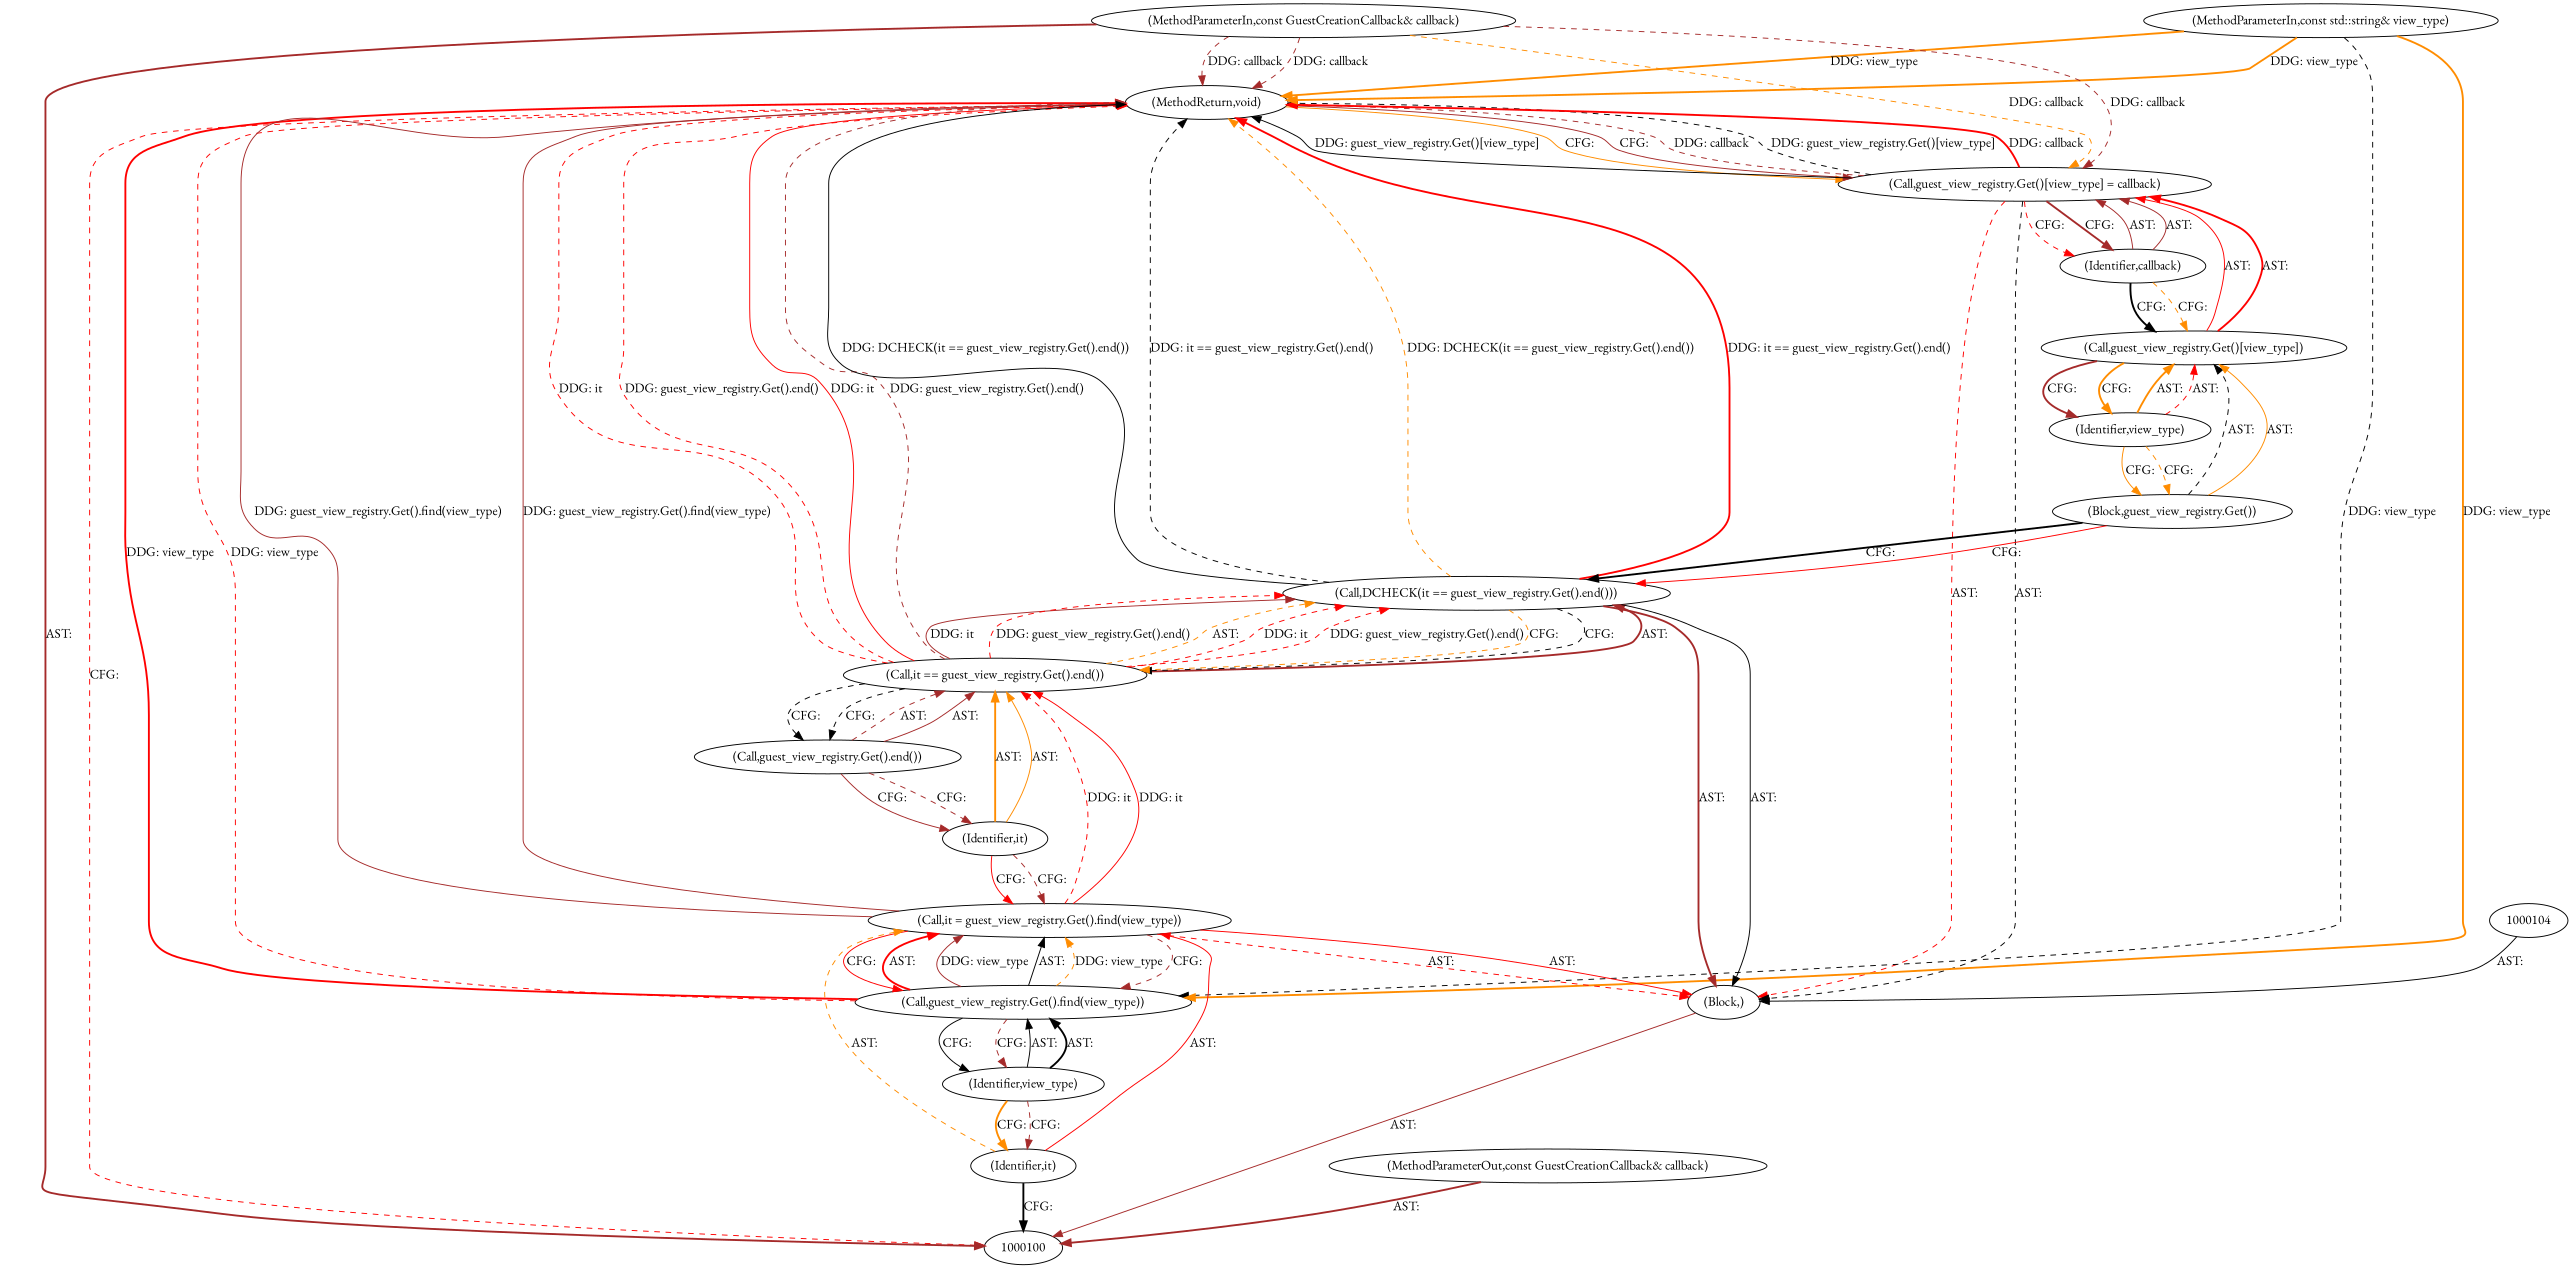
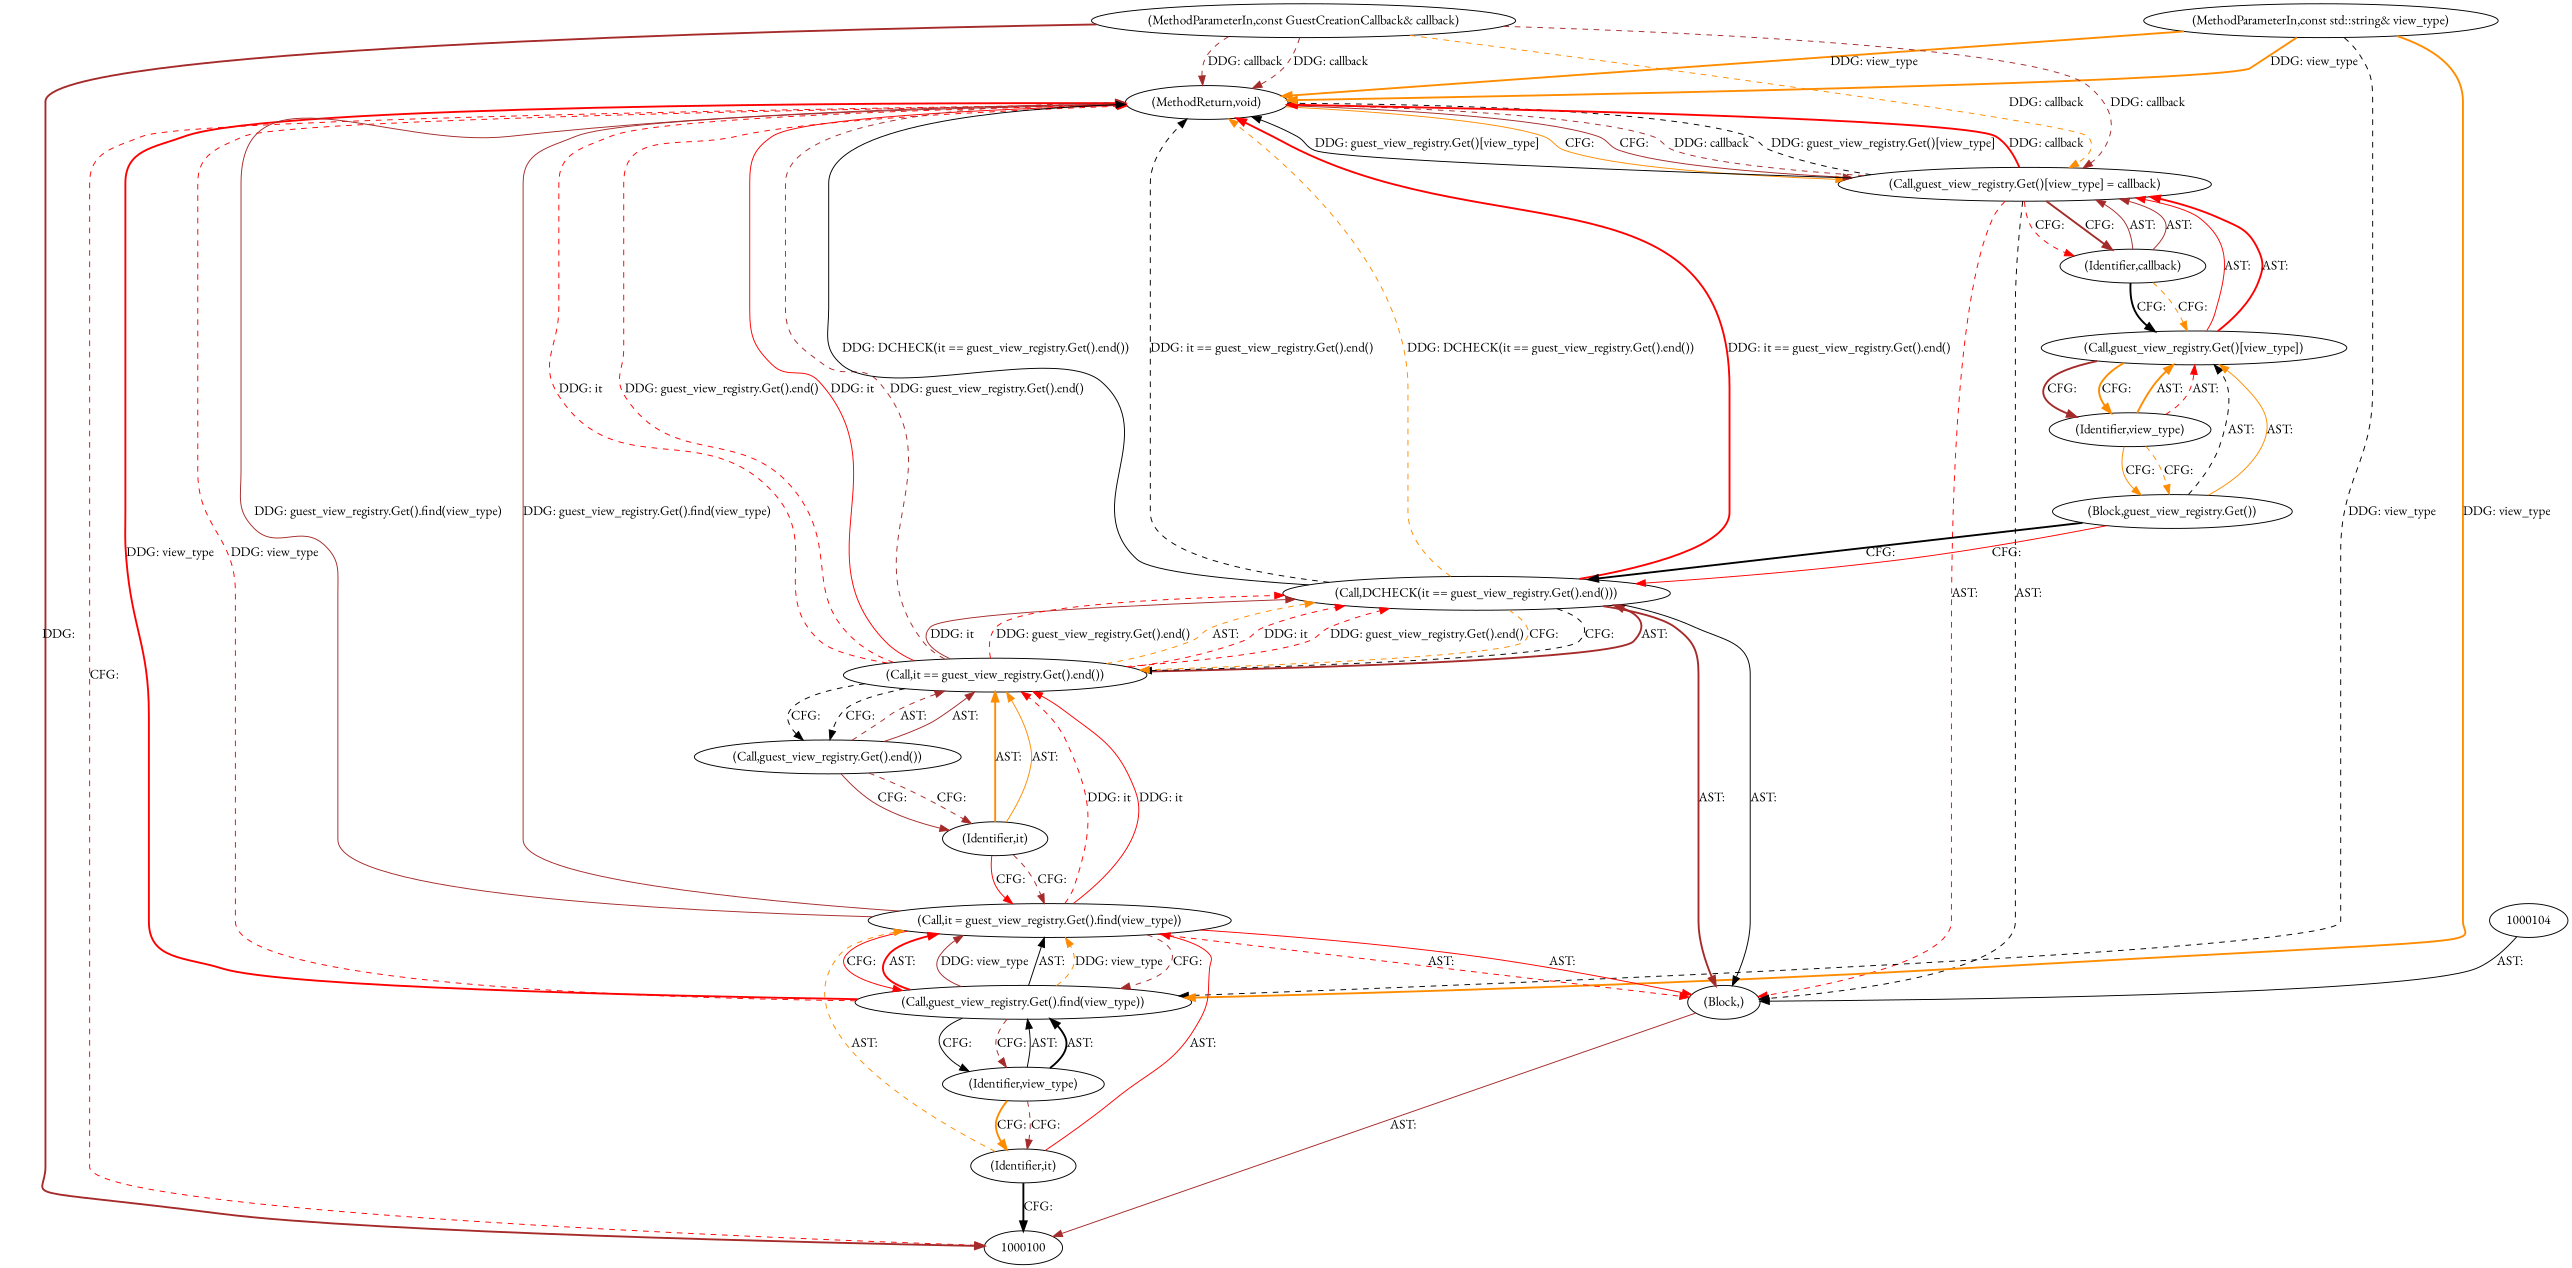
  digraph {
    fontname="EB Garamond"
    node [fontname="EB Garamond"]
    edge [color=brown fontname="EB Garamond" style=dashed]
    n1 [label="(MethodReturn,void)"]
    n2 [label="(Call,guest_view_registry.Get()[view_type] = callback)"]
    1000100
    n4 [label="(Block,)"]
    n5 [label="(Identifier,callback)"]
    n6 [label="(MethodParameterIn,const std::string& view_type)"]
    n7 [label="(Call,guest_view_registry.Get().find(view_type))"]
    n8 [label="(Identifier,view_type)"]
    n9 [label="(Call,it = guest_view_registry.Get().find(view_type))"]
    n10 [label="(MethodParameterIn,const GuestCreationCallback& callback)"]
-   n11 [label="(MethodParameterOut,const GuestCreationCallback& callback)"]
    n12 [label="(Identifier,it)"]
    n13 [label="(Call,it == guest_view_registry.Get().end())"]
    n14 [label="(Call,guest_view_registry.Get().end())"]
    n15 [label="(Call,DCHECK(it == guest_view_registry.Get().end()))"]
    n16 [label="(Identifier,it)"]
    n17 [label="(Call,guest_view_registry.Get()[view_type])"]
    n18 [label="(Identifier,view_type)"]
    n19 [label="(Block,guest_view_registry.Get())"]
    1000104
    n1 -> n2 [color=darkorange label="CFG: " style=solid]
    n1 -> n2 [label="CFG: " style=solid]
    n1 -> 1000100 [color=red label="CFG: "]
    n2 -> n1 [label="DDG: callback"]
    n2 -> n1 [color=black label="DDG: guest_view_registry.Get()[view_type]"]
    n2 -> n1 [color=red label="DDG: callback" style=bold]
    n2 -> n1 [color=black label="DDG: guest_view_registry.Get()[view_type]" style=solid]
    n2 -> n4 [color=red label="AST: "]
    n2 -> n4 [color=black label="AST: "]
    n2 -> n5 [color=red label="CFG: "]
    n2 -> n5 [label="CFG: " style=bold]
    n4 -> 1000100 [label="AST: " style=solid]
    n5 -> n2 [label="AST: " style=solid]
    n5 -> n2 [label="AST: " style=solid]
    n5 -> n17 [color=black label="CFG: " style=bold]
    n5 -> n17 [color=darkorange label="CFG: "]
    n6 -> n1 [color=darkorange label="DDG: view_type" style=bold]
    n6 -> n1 [color=darkorange label="DDG: view_type" style=bold]
    n6 -> n7 [color=black label="DDG: view_type"]
    n6 -> n7 [color=darkorange label="DDG: view_type" style=bold]
    n7 -> n1 [color=red label="DDG: view_type" style=bold]
    n7 -> n1 [color=red label="DDG: view_type"]
    n7 -> n8 [color=black label="CFG: " style=solid]
    n7 -> n8 [label="CFG: "]
    n7 -> n9 [color=red label="AST: " style=bold]
    n7 -> n9 [label="DDG: view_type" style=solid]
    n7 -> n9 [color=black label="AST: " style=solid]
    n7 -> n9 [color=darkorange label="DDG: view_type"]
    n8 -> n7 [color=black label="AST: " style=solid]
    n8 -> n7 [color=black label="AST: " style=bold]
    n8 -> n12 [color=darkorange label="CFG: " style=bold]
    n8 -> n12 [label="CFG: "]
    n9 -> n1 [label="DDG: guest_view_registry.Get().find(view_type)" style=solid]
    n9 -> n1 [label="DDG: guest_view_registry.Get().find(view_type)" style=solid]
    n9 -> n4 [color=red label="AST: "]
    n9 -> n4 [color=red label="AST: " style=solid]
    n9 -> n7 [color=red label="CFG: " style=solid]
    n9 -> n7 [label="CFG: "]
    n9 -> n13 [color=red label="DDG: it"]
    n9 -> n13 [color=red label="DDG: it" style=solid]
    n10 -> n1 [label="DDG: callback"]
    n10 -> n1 [label="DDG: callback"]
    n10 -> n2 [color=darkorange label="DDG: callback"]
    n10 -> n2 [label="DDG: callback"]
-   n10 -> 1000100 [label="AST: " style=bold]
-   n11 -> 1000100 [label="AST: " style=bold]
+   n10 -> 1000100 [label="DDG: " style=bold]
    n12 -> 1000100 [color=black label="CFG: " style=bold]
    n12 -> n9 [color=red label="AST: " style=solid]
    n12 -> n9 [color=darkorange label="AST: "]
    n13 -> n1 [color=red label="DDG: it"]
    n13 -> n1 [color=red label="DDG: guest_view_registry.Get().end()"]
    n13 -> n1 [color=red label="DDG: it" style=solid]
    n13 -> n1 [label="DDG: guest_view_registry.Get().end()"]
    n13 -> n14 [color=black label="CFG: "]
    n13 -> n14 [color=black label="CFG: "]
    n13 -> n15 [label="AST: " style=bold]
    n13 -> n15 [label="DDG: it" style=solid]
    n13 -> n15 [color=red label="DDG: guest_view_registry.Get().end()"]
    n13 -> n15 [color=darkorange label="AST: "]
    n13 -> n15 [color=red label="DDG: it"]
    n13 -> n15 [color=red label="DDG: guest_view_registry.Get().end()"]
    n14 -> n13 [label="AST: "]
    n14 -> n13 [label="AST: " style=solid]
    n14 -> n16 [label="CFG: " style=solid]
    n14 -> n16 [label="CFG: "]
    n15 -> n1 [color=black label="DDG: DCHECK(it == guest_view_registry.Get().end())" style=solid]
    n15 -> n1 [color=black label="DDG: it == guest_view_registry.Get().end()"]
    n15 -> n1 [color=darkorange label="DDG: DCHECK(it == guest_view_registry.Get().end())"]
    n15 -> n1 [color=red label="DDG: it == guest_view_registry.Get().end()" style=bold]
    n15 -> n4 [label="AST: " style=bold]
    n15 -> n4 [color=black label="AST: " style=solid]
    n15 -> n13 [color=black label="CFG: "]
    n15 -> n13 [color=darkorange label="CFG: "]
    n16 -> n9 [color=red label="CFG: " style=solid]
    n16 -> n9 [label="CFG: "]
    n16 -> n13 [color=darkorange label="AST: " style=bold]
    n16 -> n13 [color=darkorange label="AST: " style=solid]
    n17 -> n2 [color=red label="AST: " style=solid]
    n17 -> n2 [color=red label="AST: " style=bold]
    n17 -> n18 [label="CFG: " style=bold]
    n17 -> n18 [color=darkorange label="CFG: " style=bold]
    n18 -> n17 [color=darkorange label="AST: " style=bold]
    n18 -> n17 [color=red label="AST: "]
    n18 -> n19 [color=darkorange label="CFG: " style=solid]
    n18 -> n19 [color=darkorange label="CFG: "]
    n19 -> n15 [color=black label="CFG: " style=bold]
    n19 -> n15 [color=red label="CFG: " style=solid]
    n19 -> n17 [color=black label="AST: "]
    n19 -> n17 [color=darkorange label="AST: " style=solid]
    1000104 -> n4 [color=black label="AST: " style=solid]
  }
